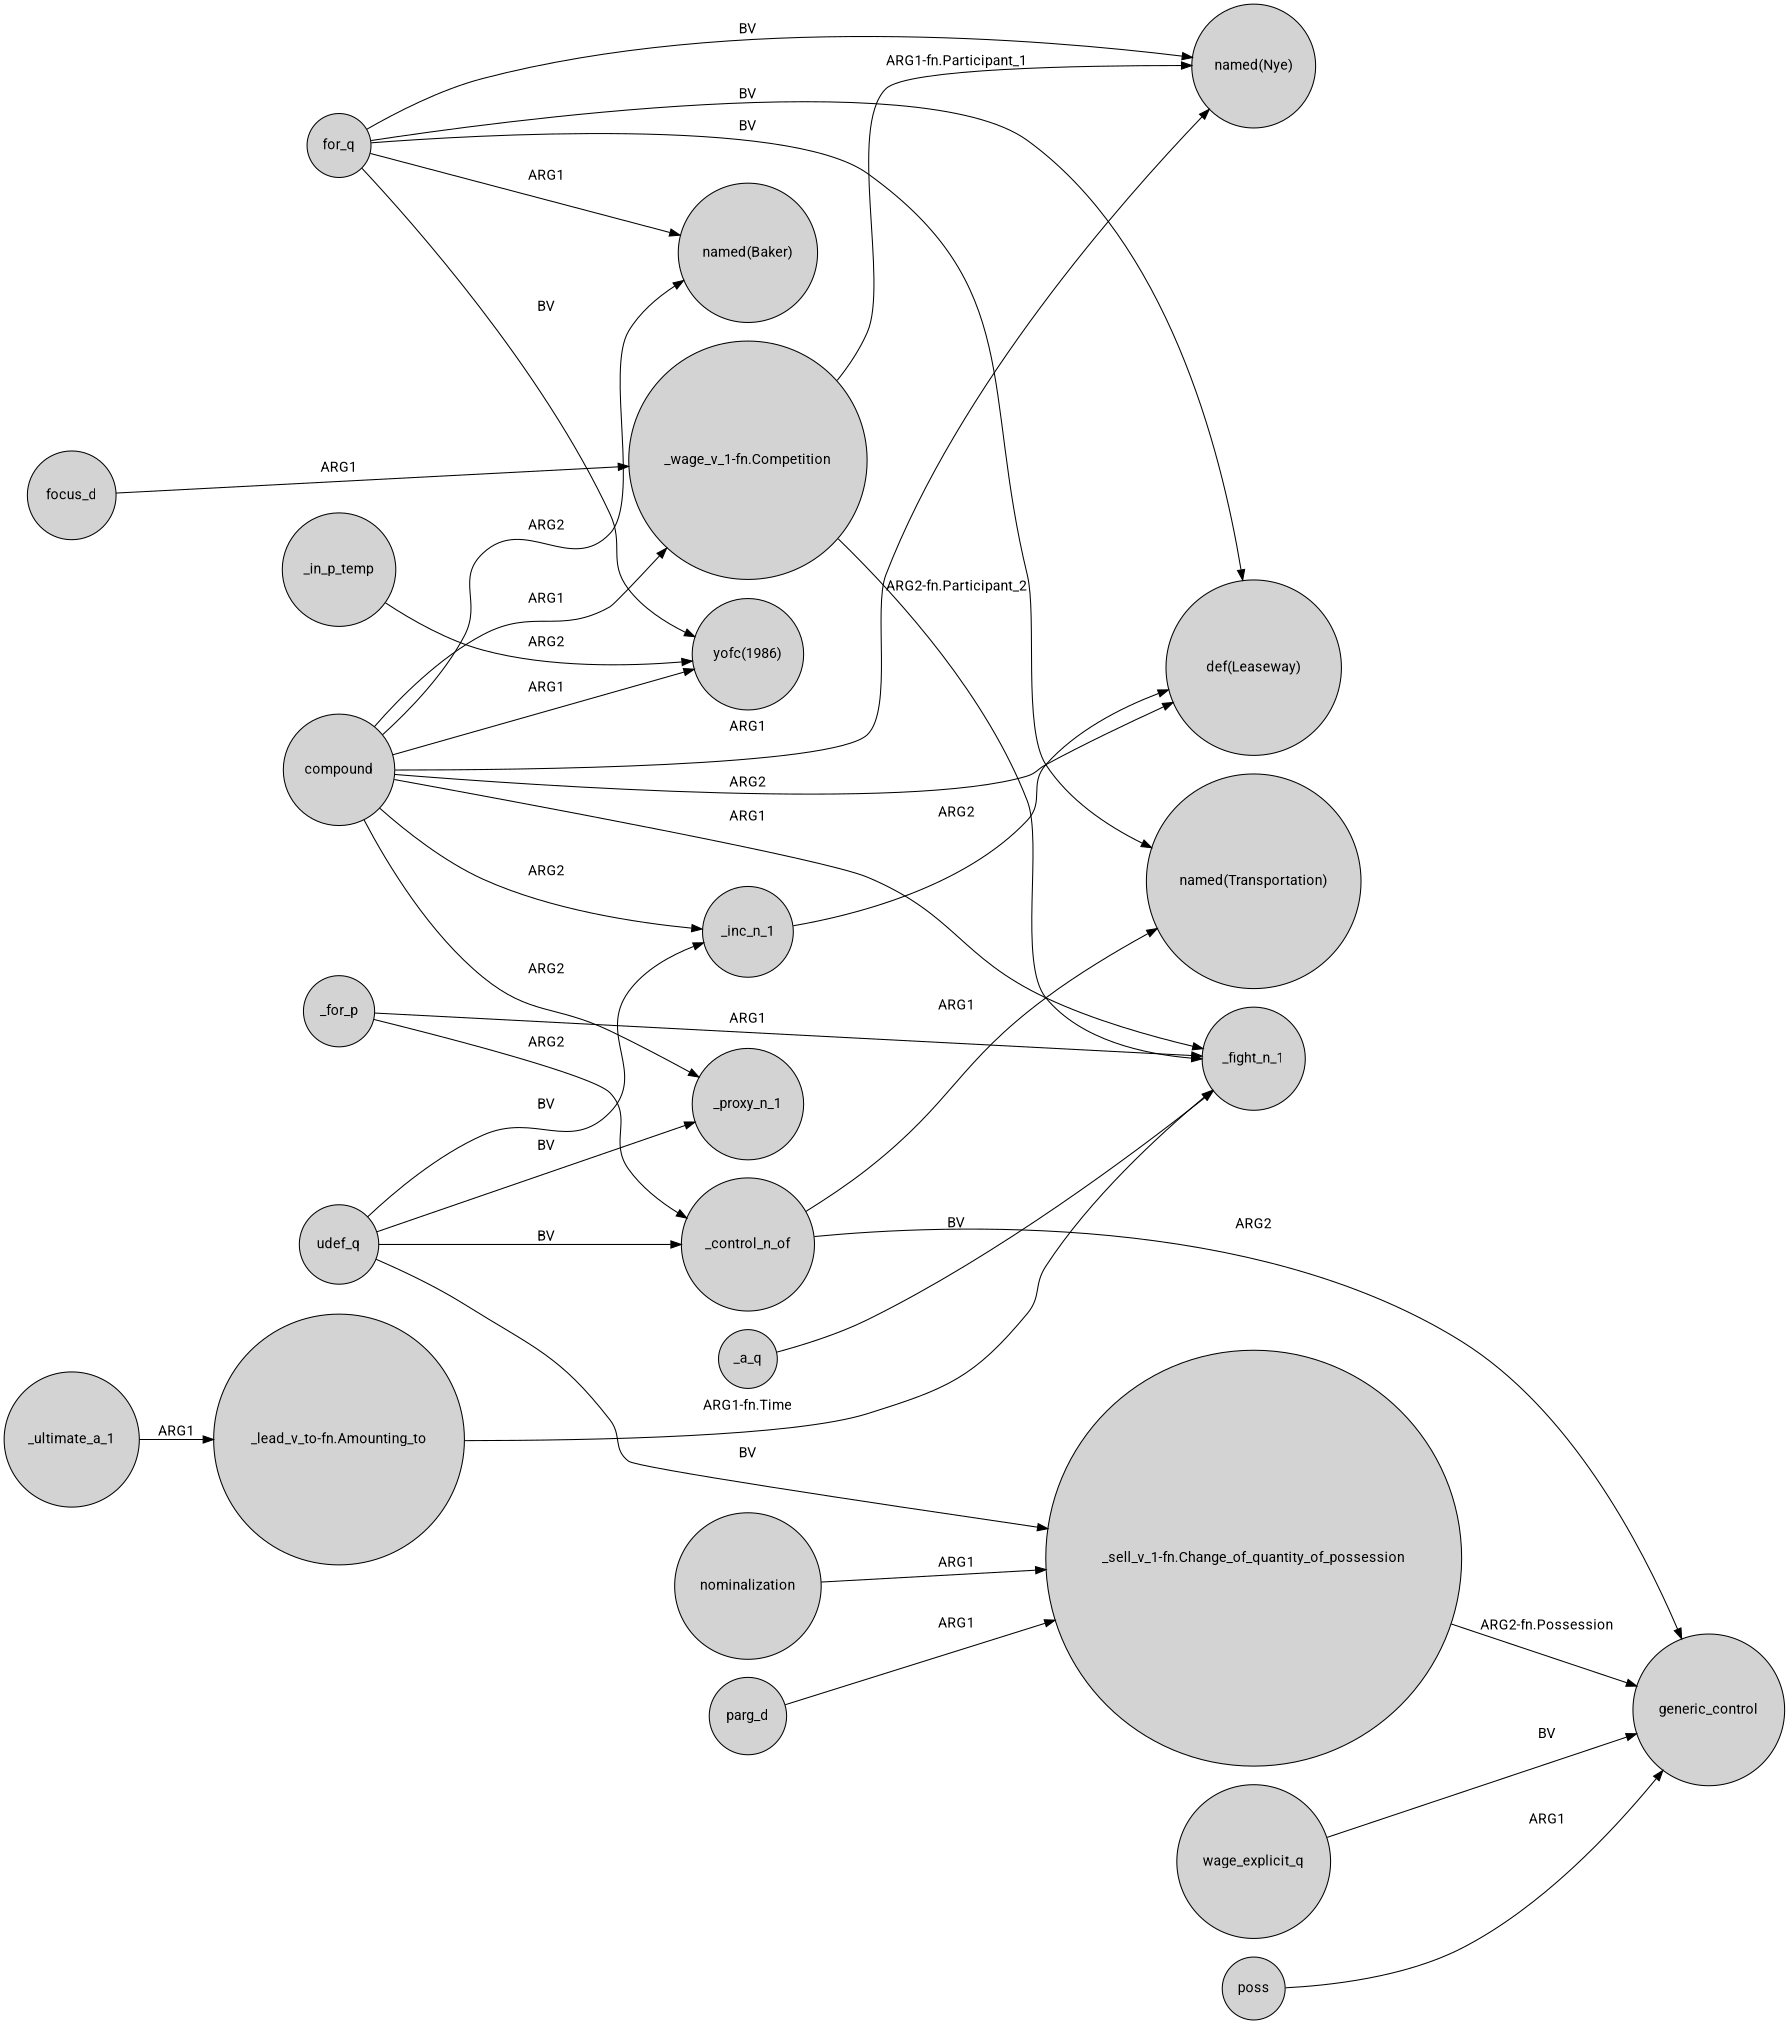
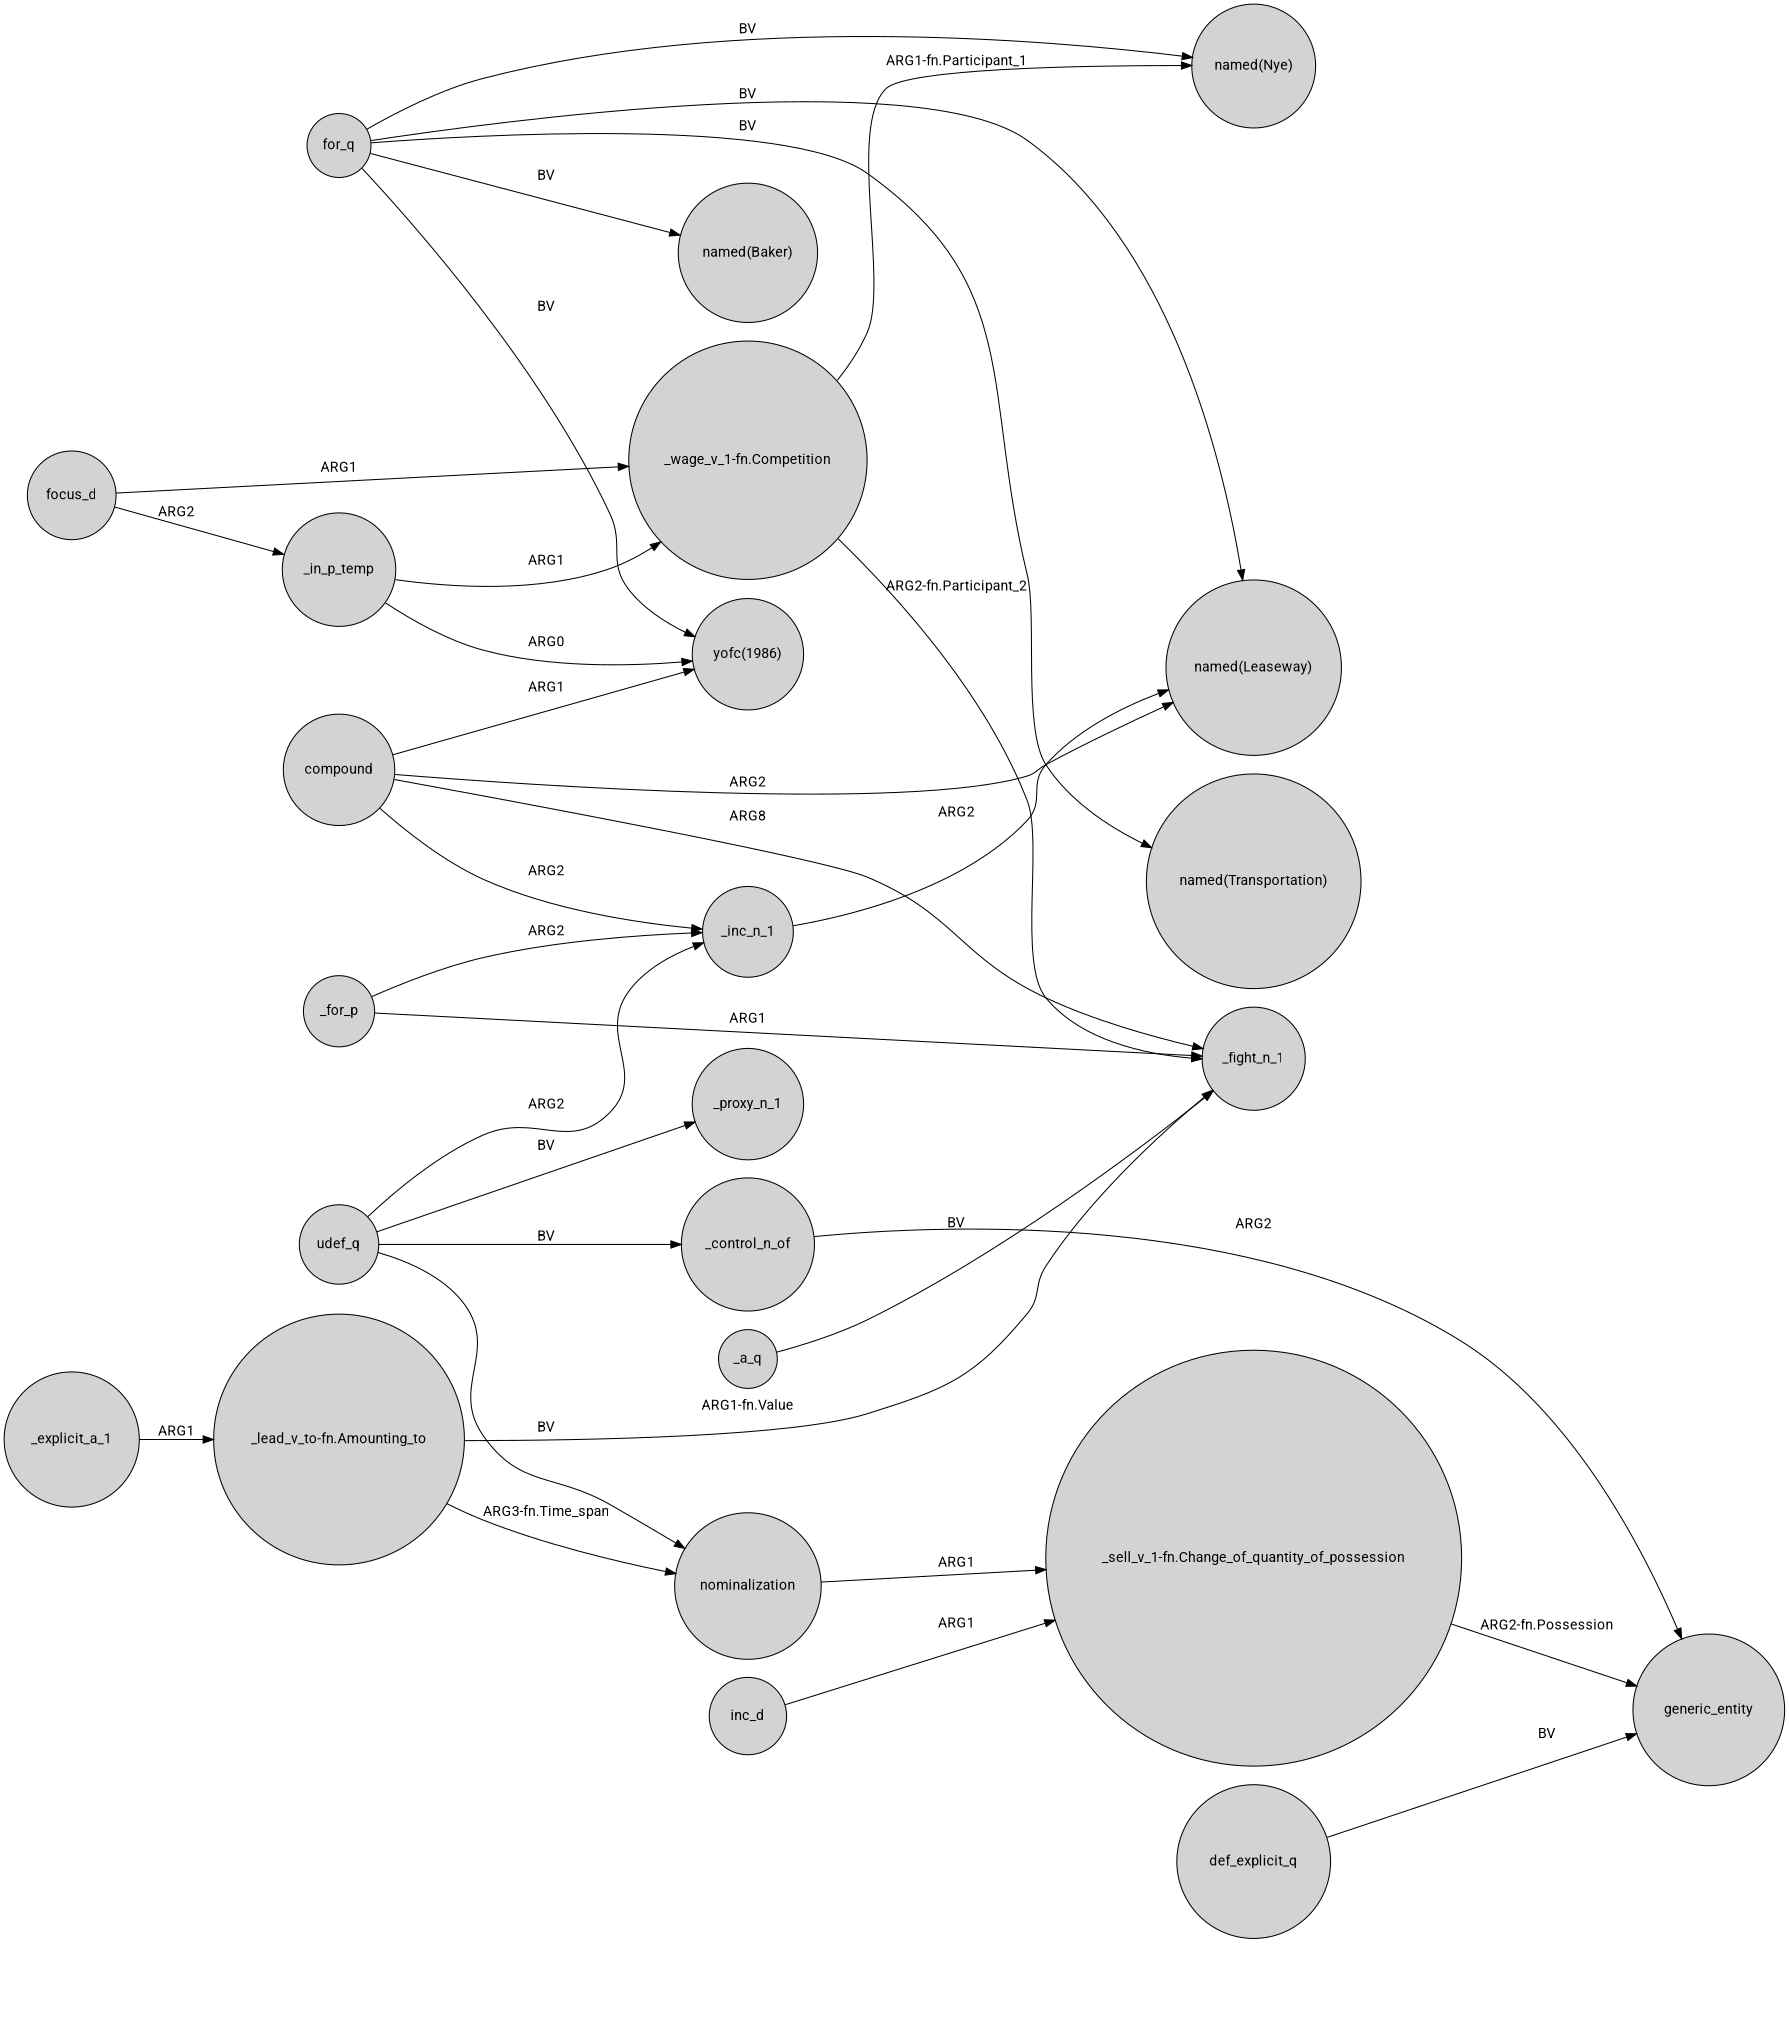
  digraph {
    fontname=Roboto
    rankdir=LR
    node [fontname=Roboto shape=circle style=filled]
    edge [fontname=Roboto]
    "_wage_v_1-fn.Competition"
    "named(Nye)"
    _fight_n_1
    compound
    _proxy_n_1
    "named(Baker)"
-   "named(Leaseway)" [label="def(Leaseway)"]
+   "named(Leaseway)"
    _inc_n_1
    "yofc(1986)"
    _control_n_of
    "named(Transportation)"
-   generic_entity [label=generic_control]
+   generic_entity
    udef_q
    nominalization
    "_sell_v_1-fn.Change_of_quantity_of_possession"
-   def_explicit_q [label=wage_explicit_q]
+   def_explicit_q
    n17 [label=for_q]
    "_lead_v_to-fn.Amounting_to"
    _in_p_temp
    _a_q
-   poss
-   _ultimate_a_1
-   parg_d
+   _ultimate_a_1 [label=_explicit_a_1]
+   parg_d [label=inc_d]
    focus_d
    _for_p
    "_wage_v_1-fn.Competition" -> "named(Nye)" [label="ARG1-fn.Participant_1"]
    "_wage_v_1-fn.Competition" -> _fight_n_1 [label="ARG2-fn.Participant_2"]
-   compound -> "named(Nye)" [label=ARG1]
-   compound -> _fight_n_1 [label=ARG1]
-   compound -> _proxy_n_1 [label=ARG2]
-   compound -> "named(Baker)" [label=ARG2]
+   compound -> _fight_n_1 [label=ARG8]
    compound -> "named(Leaseway)" [label=ARG2]
    compound -> _inc_n_1 [label=ARG2]
    compound -> "yofc(1986)" [label=ARG1]
    _inc_n_1 -> "named(Leaseway)" [label=ARG2]
-   _control_n_of -> "named(Transportation)" [label=ARG1]
    _control_n_of -> generic_entity [label=ARG2]
    udef_q -> _proxy_n_1 [label=BV]
-   udef_q -> _inc_n_1 [label=BV]
+   udef_q -> _inc_n_1 [label=ARG2]
    udef_q -> _control_n_of [label=BV]
-   udef_q -> "_sell_v_1-fn.Change_of_quantity_of_possession" [label=BV]
+   udef_q -> nominalization [label=BV]
    nominalization -> "_sell_v_1-fn.Change_of_quantity_of_possession" [label=ARG1]
    "_sell_v_1-fn.Change_of_quantity_of_possession" -> generic_entity [label="ARG2-fn.Possession"]
    def_explicit_q -> generic_entity [label=BV]
    n17 -> "named(Nye)" [label=BV]
-   n17 -> "named(Baker)" [label=ARG1]
+   n17 -> "named(Baker)" [label=BV]
    n17 -> "named(Leaseway)" [label=BV]
    n17 -> "yofc(1986)" [label=BV]
    n17 -> "named(Transportation)" [label=BV]
-   "_lead_v_to-fn.Amounting_to" -> _fight_n_1 [label="ARG1-fn.Time"]
-   compound -> "_wage_v_1-fn.Competition" [label=ARG1]
-   _in_p_temp -> "yofc(1986)" [label=ARG2]
+   "_lead_v_to-fn.Amounting_to" -> _fight_n_1 [label="ARG1-fn.Value"]
+   "_lead_v_to-fn.Amounting_to" -> nominalization [label="ARG3-fn.Time_span"]
+   _in_p_temp -> "_wage_v_1-fn.Competition" [label=ARG1]
+   _in_p_temp -> "yofc(1986)" [label=ARG0]
    _a_q -> _fight_n_1 [label=BV]
-   poss -> generic_entity [label=ARG1]
    _ultimate_a_1 -> "_lead_v_to-fn.Amounting_to" [label=ARG1]
    parg_d -> "_sell_v_1-fn.Change_of_quantity_of_possession" [label=ARG1]
    focus_d -> "_wage_v_1-fn.Competition" [label=ARG1]
+   focus_d -> _in_p_temp [label=ARG2]
    _for_p -> _fight_n_1 [label=ARG1]
-   _for_p -> _control_n_of [label=ARG2]
+   _for_p -> _inc_n_1 [label=ARG2]
  }
